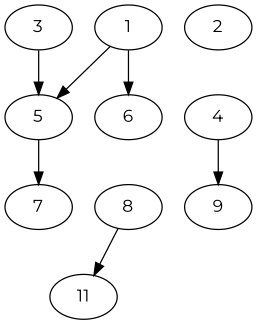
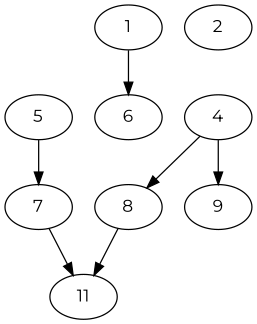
  digraph {
    fontname=Montserrat
    node [alpha=0.03 fontname=Montserrat]
    edge [fontname=Montserrat]
    1 [alpha=0.06 expect_size=9272320]
    5 [alpha=0.18 expect_size=43166720]
    6 [alpha=0.07 expect_size=44316672]
    4 [alpha=0.16 expect_size=24594432]
    8 [alpha=0.10 expect_size=51168256]
    9 [expect_size=25902080]
    7 [alpha=0.04 expect_size=33223680]
    n8 [expect_size=22676480 label=11]
    2 [alpha=0.17 expect_size=49102848]
-   3 [alpha=0.19 expect_size=25003008]
-   1 -> 5
    1 -> 6
    5 -> 7
+   4 -> 8
    4 -> 9
    8 -> n8
-   3 -> 5
+   7 -> n8
  }
